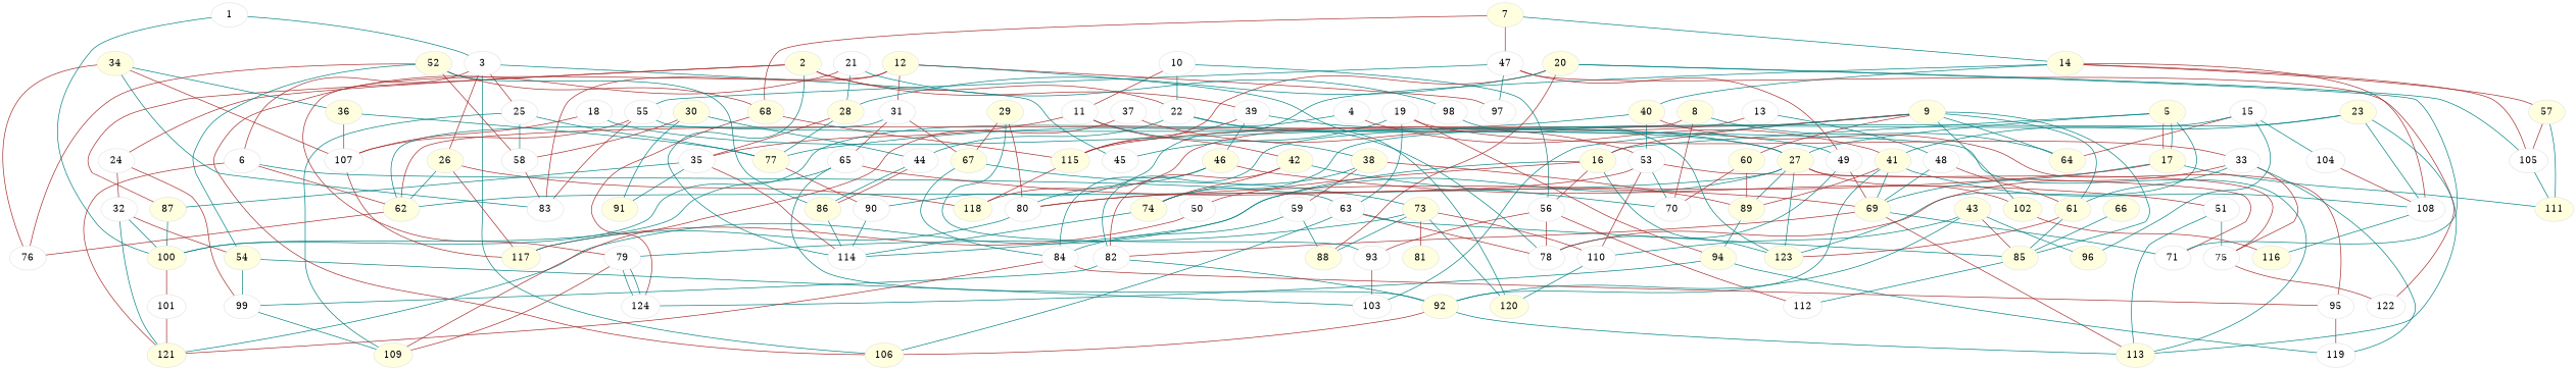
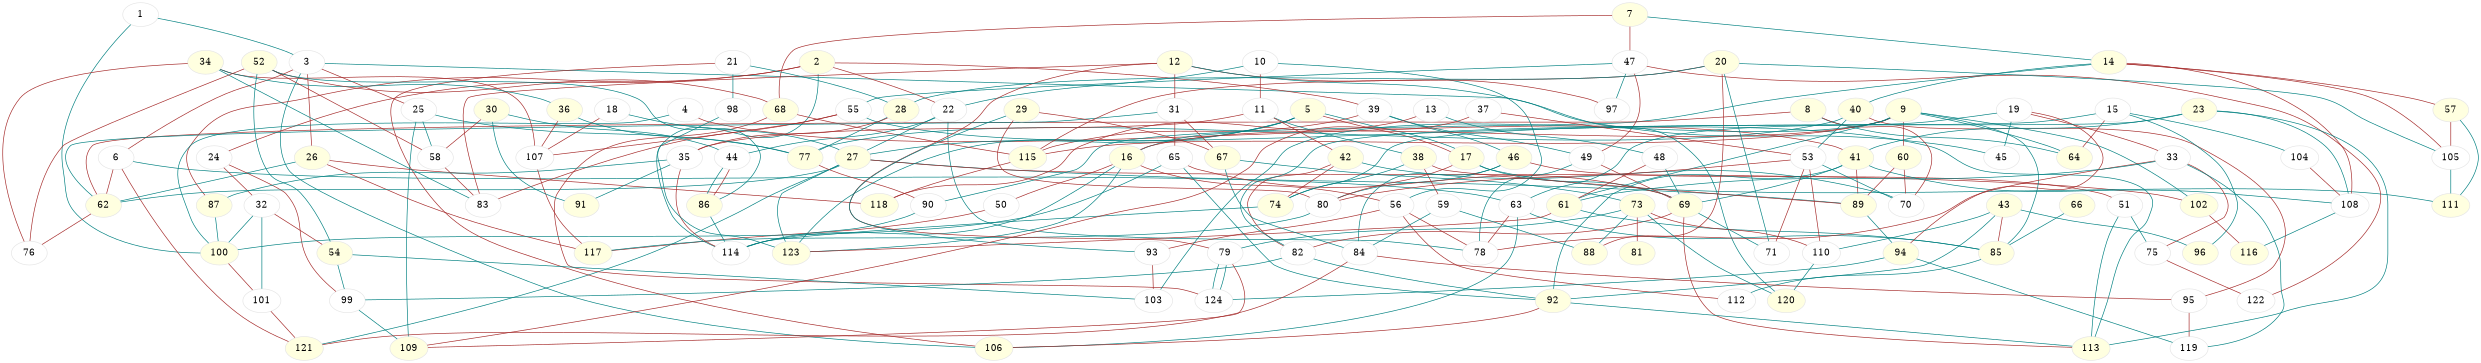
  graph {
    node [color=gray90 fillcolor=white style=filled]
    edge [color=teal]
    1
    3
    100 [fillcolor=lightyellow]
    6
    25
    26 [fillcolor=lightyellow]
    45
    106 [fillcolor=lightyellow]
    101
    2 [fillcolor=lightyellow]
    22
    24
    39
    87 [fillcolor=lightyellow]
    114
    27 [fillcolor=lightyellow]
    44
    78
    32
    99
    115 [fillcolor=lightyellow]
    46 [fillcolor=lightyellow]
    49
    62 [fillcolor=lightyellow]
    63
    121 [fillcolor=lightyellow]
    58
    77 [fillcolor=lightyellow]
    109 [fillcolor=lightyellow]
    118 [fillcolor=lightyellow]
    117 [fillcolor=lightyellow]
    4
    41 [fillcolor=lightyellow]
    108
    69 [fillcolor=lightyellow]
    89 [fillcolor=lightyellow]
    92 [fillcolor=lightyellow]
    5 [fillcolor=lightyellow]
    16 [fillcolor=lightyellow]
    17 [fillcolor=lightyellow]
    123 [fillcolor=lightyellow]
    56
    50
    80
    111 [fillcolor=lightyellow]
    102 [fillcolor=lightyellow]
    75
    76
    85 [fillcolor=lightyellow]
    7 [fillcolor=lightyellow]
    14 [fillcolor=lightyellow]
    47
    68 [fillcolor=lightyellow]
    40 [fillcolor=lightyellow]
    57 [fillcolor=lightyellow]
    90
    105
    97
    55
    122
    124
    8 [fillcolor=lightyellow]
    64 [fillcolor=lightyellow]
    70
    9 [fillcolor=lightyellow]
    60 [fillcolor=lightyellow]
    61 [fillcolor=lightyellow]
    103
    112
    116 [fillcolor=lightyellow]
    10
    11
    35
    38 [fillcolor=lightyellow]
    42 [fillcolor=lightyellow]
    93
    91 [fillcolor=lightyellow]
    74 [fillcolor=lightyellow]
    59
    82
    12 [fillcolor=lightyellow]
    31
    79
    83
    120 [fillcolor=lightyellow]
    67 [fillcolor=lightyellow]
    65
    13
    48
    53
    95
    15
    96 [fillcolor=lightyellow]
    104
    71
    113 [fillcolor=lightyellow]
    18
    107
    19
    33
    94 [fillcolor=lightyellow]
    119
    20 [fillcolor=lightyellow]
    28 [fillcolor=lightyellow]
    88 [fillcolor=lightyellow]
    21
    98
    86 [fillcolor=lightyellow]
    23 [fillcolor=lightyellow]
    54 [fillcolor=lightyellow]
    66 [fillcolor=lightyellow]
    29 [fillcolor=lightyellow]
    84
    73 [fillcolor=lightyellow]
    30 [fillcolor=lightyellow]
    34 [fillcolor=lightyellow]
    36 [fillcolor=lightyellow]
    37
    110
    51
    43 [fillcolor=lightyellow]
    52 [fillcolor=lightyellow]
    81 [fillcolor=lightyellow]
    1 -- 3
    1 -- 100
    3 -- 6 [color=brown]
    3 -- 25 [color=brown]
    3 -- 26 [color=brown]
    3 -- 45
    3 -- 106
    100 -- 101 [color=brown]
    6 -- 62 [color=brown]
    6 -- 63
    6 -- 121 [color=brown]
    25 -- 58
    25 -- 77
    25 -- 109
    26 -- 62
    26 -- 118 [color=brown]
    26 -- 117 [color=brown]
    101 -- 121 [color=brown]
    2 -- 22 [color=brown]
    2 -- 24 [color=brown]
    2 -- 39 [color=brown]
    2 -- 87 [color=brown]
    2 -- 114
    22 -- 27
    22 -- 44
    22 -- 78
    24 -- 32 [color=brown]
    24 -- 99 [color=brown]
    39 -- 115 [color=brown]
    39 -- 46
    39 -- 49
    87 -- 100
    27 -- 62
    27 -- 121
    27 -- 89
    27 -- 123
    27 -- 102 [color=brown]
-   27 -- 75 [color=brown]
    44 -- 86
    44 -- 86 [color=brown]
    32 -- 100
-   32 -- 121
+   32 -- 101
    32 -- 54 [color=brown]
    99 -- 109
    115 -- 118 [color=brown]
    46 -- 80
    46 -- 84
    46 -- 51 [color=brown]
    49 -- 78
    49 -- 69 [color=brown]
    62 -- 76 [color=brown]
    63 -- 106
    63 -- 78 [color=brown]
    63 -- 85
    58 -- 83 [color=brown]
    77 -- 90 [color=brown]
    4 -- 100
    4 -- 41 [color=brown]
    41 -- 108
    41 -- 69
    41 -- 89 [color=brown]
    41 -- 92
    108 -- 116
    69 -- 82 [color=brown]
    69 -- 71
    69 -- 113 [color=brown]
    89 -- 94
    92 -- 106 [color=brown]
    92 -- 113
    5 -- 27
    5 -- 16
    5 -- 17 [color=brown]
    5 -- 17
    5 -- 123
    16 -- 114
    16 -- 123
    16 -- 56 [color=brown]
    16 -- 50 [color=brown]
    17 -- 69
    17 -- 80 [color=brown]
    17 -- 111
    56 -- 78 [color=brown]
    56 -- 112 [color=brown]
    56 -- 93 [color=brown]
    50 -- 117 [color=brown]
    80 -- 117
    102 -- 116 [color=brown]
    75 -- 122 [color=brown]
    85 -- 112
    7 -- 14
    7 -- 47 [color=brown]
    7 -- 68 [color=brown]
    14 -- 108 [color=brown]
    14 -- 40
    14 -- 57 [color=brown]
    14 -- 90
    14 -- 105 [color=brown]
    47 -- 49 [color=brown]
    47 -- 97
    47 -- 55
    47 -- 122 [color=brown]
    68 -- 115 [color=brown]
    68 -- 124 [color=brown]
    40 -- 77
    40 -- 53
    40 -- 95 [color=brown]
    57 -- 111
    57 -- 105 [color=brown]
    90 -- 114
    105 -- 111
    55 -- 83 [color=brown]
    55 -- 113
    55 -- 107 [color=brown]
    8 -- 62 [color=brown]
    8 -- 64
    8 -- 70 [color=brown]
    9 -- 115 [color=brown]
    9 -- 16 [color=brown]
    9 -- 102
    9 -- 85
    9 -- 64
    9 -- 60 [color=brown]
    9 -- 61
    9 -- 103
    60 -- 89 [color=brown]
    60 -- 70 [color=brown]
    61 -- 123 [color=brown]
    61 -- 85
    10 -- 22
    10 -- 56
    10 -- 11 [color=brown]
    11 -- 35 [color=brown]
    11 -- 38
    11 -- 42 [color=brown]
    35 -- 87
    35 -- 114 [color=brown]
    35 -- 91
    38 -- 89 [color=brown]
    38 -- 74
    38 -- 59 [color=brown]
    42 -- 70
    42 -- 74 [color=brown]
    42 -- 82 [color=brown]
    93 -- 103 [color=brown]
    74 -- 114
    59 -- 88
    59 -- 84
    82 -- 99
    82 -- 92
    12 -- 97 [color=brown]
    12 -- 31 [color=brown]
    12 -- 79 [color=brown]
    12 -- 83 [color=brown]
    12 -- 120
    31 -- 62
    31 -- 67 [color=brown]
    31 -- 65 [color=brown]
    79 -- 109 [color=brown]
    79 -- 124
    79 -- 124
    67 -- 84
    67 -- 73
    65 -- 100
    65 -- 69 [color=brown]
    65 -- 92
    13 -- 118 [color=brown]
    13 -- 48
    48 -- 69
    48 -- 61 [color=brown]
    53 -- 80 [color=brown]
    53 -- 70
    53 -- 71 [color=brown]
    53 -- 110 [color=brown]
    95 -- 119 [color=brown]
    15 -- 64 [color=brown]
    15 -- 82
    15 -- 96
    15 -- 104
    104 -- 108 [color=brown]
    18 -- 27
    18 -- 107 [color=brown]
    107 -- 117 [color=brown]
    19 -- 45
    19 -- 63
    19 -- 33 [color=brown]
    19 -- 94 [color=brown]
    33 -- 78 [color=brown]
    33 -- 75 [color=brown]
    33 -- 61
    33 -- 119
    94 -- 124
    94 -- 119
    20 -- 115 [color=brown]
    20 -- 105
    20 -- 71
    20 -- 28
    20 -- 88 [color=brown]
    28 -- 77
    28 -- 35 [color=brown]
    21 -- 106 [color=brown]
    21 -- 28
    21 -- 98
    98 -- 123
    86 -- 114
    23 -- 41
    23 -- 108
    23 -- 74
    23 -- 113
    54 -- 99
    54 -- 103
    66 -- 85
    29 -- 80 [color=brown]
    29 -- 93
    29 -- 67 [color=brown]
    84 -- 121 [color=brown]
    84 -- 95 [color=brown]
    73 -- 79
    73 -- 120
    73 -- 88
    73 -- 110 [color=brown]
    73 -- 81 [color=brown]
    30 -- 44
    30 -- 58 [color=brown]
    30 -- 91
    34 -- 76 [color=brown]
    34 -- 83
    34 -- 107 [color=brown]
    34 -- 36
    36 -- 77
    36 -- 107 [color=brown]
    37 -- 109 [color=brown]
    37 -- 53 [color=brown]
    110 -- 120
    51 -- 75
    51 -- 113
    43 -- 92
    43 -- 85 [color=brown]
    43 -- 96
    43 -- 110
    52 -- 58 [color=brown]
    52 -- 76 [color=brown]
    52 -- 68 [color=brown]
    52 -- 86
    52 -- 54
  }
